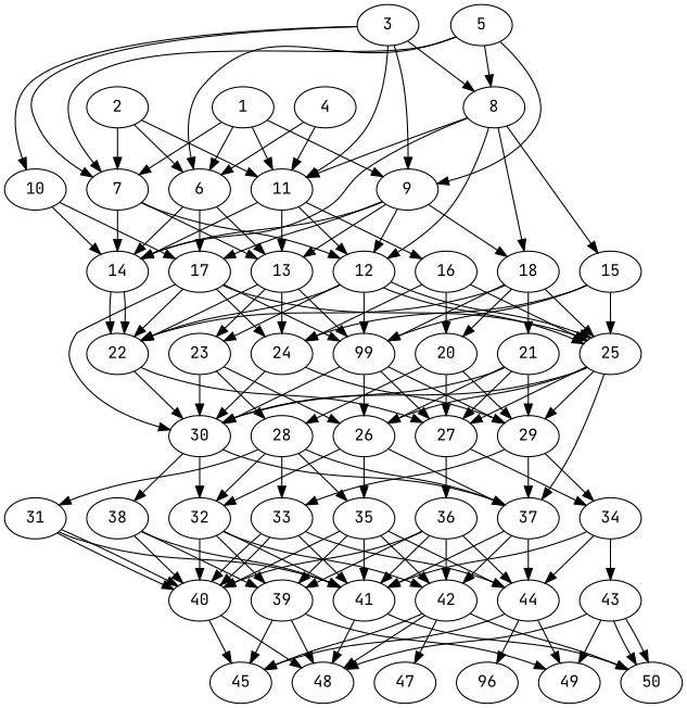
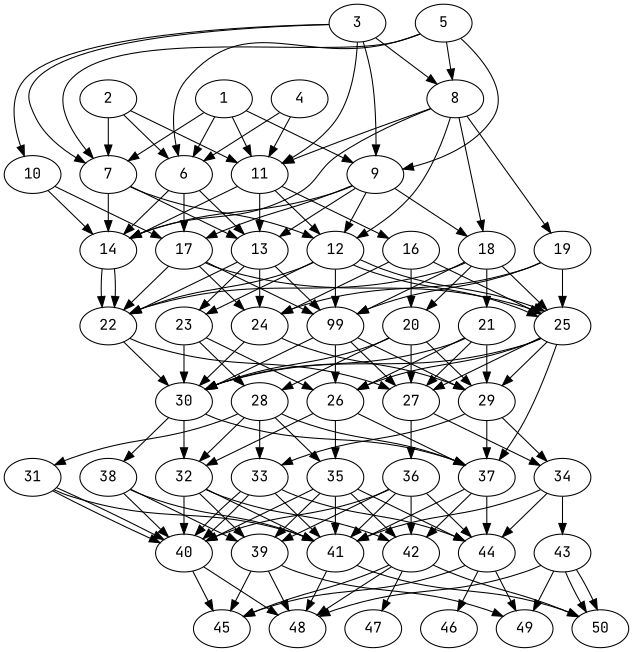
  digraph {
    fontname="JetBrains Mono"
    node [alpha=0.17 fontname="JetBrains Mono"]
    edge [fontname="JetBrains Mono"]
    1 [alpha=0.10 expect_size=9391104]
    6 [alpha=0.01 expect_size=19511296]
    7 [alpha=0.05 expect_size=6548480]
    9 [alpha=0.19 expect_size=47734784]
    11 [alpha=0.13 expect_size=22072320]
    13 [alpha=0.02 expect_size=12392448]
    14 [alpha=0.15 expect_size=28738560]
    17 [alpha=0.01 expect_size=37493760]
    12 [alpha=0.04 expect_size=44701696]
    18 [alpha=0.08 expect_size=49029120]
    16 [alpha=0.18 expect_size=34939904]
    n12 [alpha=0.07 expect_size=14636032 label=99]
    22 [alpha=0.20 expect_size=9017344]
    23 [expect_size=19517440]
    24 [expect_size=24419328]
    25 [alpha=0.03 expect_size=12900352]
    20 [alpha=0.01 expect_size=11472896]
    21 [alpha=0.16 expect_size=24809472]
    2 [alpha=0.06 expect_size=24160256]
    3 [alpha=0.07 expect_size=36830208]
    8 [alpha=0.05 expect_size=30237696]
    10 [alpha=0.06 expect_size=5849088]
-   15 [alpha=0.10 expect_size=43152384]
+   15 [alpha=0.10 expect_size=43152384 label=19]
    4 [alpha=0.06 expect_size=13152256]
    5 [expect_size=18746368]
    26 [alpha=0.15 expect_size=35342336]
    27 [alpha=0.08 expect_size=30090240]
    29 [alpha=0.13 expect_size=51508224]
    30 [alpha=0.14 expect_size=20349952]
    28 [alpha=0.11 expect_size=32308224]
    37 [alpha=0.18 expect_size=43366400]
    32 [alpha=0.08 expect_size=13020160]
    35 [alpha=0.10 expect_size=46109696]
    34 [alpha=0.15 expect_size=5392384]
    36 [expect_size=6824960]
    33 [expect_size=12727296]
    38 [expect_size=15480832]
    31 [alpha=0.03 expect_size=21866496]
    40 [alpha=0.06 expect_size=25463808]
    41 [alpha=0.00 expect_size=12059648]
    39 [alpha=0.00 expect_size=42534912]
    42 [alpha=0.16 expect_size=19152896]
    44 [alpha=0.08 expect_size=31614976]
    43 [alpha=0.18 expect_size=39016448]
    45 [alpha=0.01 expect_size=20444160]
    48 [alpha=0.12 expect_size=30002176]
    50 [alpha=0.13 expect_size=22657024]
    49 [alpha=0.19 expect_size=22472704]
    47 [alpha=0.04 expect_size=35849216]
-   46 [alpha=0.07 expect_size=43413504 label=96]
+   46 [alpha=0.07 expect_size=43413504]
    1 -> 6
    1 -> 7
    1 -> 9
    1 -> 11
    6 -> 13
    6 -> 14
    6 -> 17
    7 -> 13
    7 -> 14
    7 -> 12
    9 -> 13
    9 -> 14
    9 -> 17
    9 -> 12
    9 -> 18
    11 -> 13
    11 -> 14
    11 -> 12
    11 -> 16
    13 -> n12
    13 -> 22
    13 -> 23
    13 -> 24
    14 -> 22
    14 -> 22
    17 -> n12
    17 -> 22
    17 -> 24
    17 -> 25
    12 -> n12
    12 -> 22
    12 -> 23
    12 -> 25
    12 -> 25
    18 -> n12
    18 -> 22
    18 -> 25
    18 -> 20
    18 -> 21
    16 -> 24
    16 -> 25
    16 -> 20
    n12 -> 26
    n12 -> 27
    n12 -> 29
    n12 -> 30
    22 -> 27
    22 -> 30
    23 -> 26
    23 -> 30
    23 -> 28
    24 -> 29
    24 -> 30
    25 -> 26
    25 -> 27
    25 -> 29
    25 -> 30
    25 -> 37
    20 -> 27
    20 -> 29
-   17 -> 30
+   20 -> 30
    20 -> 28
    21 -> 26
    21 -> 27
    21 -> 29
    21 -> 30
    2 -> 6
    2 -> 7
    2 -> 11
    3 -> 7
    3 -> 9
    3 -> 11
    3 -> 8
    3 -> 10
    8 -> 11
    8 -> 14
    8 -> 12
    8 -> 18
    8 -> 15
    10 -> 14
    10 -> 17
    15 -> n12
    15 -> 24
    15 -> 25
    4 -> 6
    4 -> 11
    5 -> 6
    5 -> 7
    5 -> 9
    5 -> 8
    26 -> 37
    26 -> 32
    26 -> 35
    27 -> 34
    27 -> 36
    29 -> 37
    29 -> 34
    29 -> 33
    30 -> 37
    30 -> 32
    30 -> 38
    28 -> 37
    28 -> 32
    28 -> 35
    28 -> 33
    28 -> 31
    37 -> 41
    37 -> 42
    37 -> 44
    32 -> 40
    32 -> 41
    32 -> 39
    32 -> 42
    35 -> 40
    35 -> 41
    35 -> 39
    35 -> 42
    35 -> 44
    34 -> 41
    34 -> 44
    34 -> 43
    36 -> 40
    36 -> 41
    36 -> 39
    36 -> 42
    36 -> 44
    33 -> 40
    33 -> 40
    33 -> 41
    33 -> 44
    38 -> 40
    38 -> 41
    38 -> 39
    31 -> 40
    31 -> 40
    31 -> 41
    40 -> 45
    40 -> 48
    41 -> 48
    41 -> 50
    39 -> 45
    39 -> 48
    39 -> 49
    42 -> 45
    42 -> 48
    42 -> 50
    42 -> 47
    44 -> 45
    44 -> 49
    44 -> 46
    43 -> 48
    43 -> 50
    43 -> 50
    43 -> 49
  }
